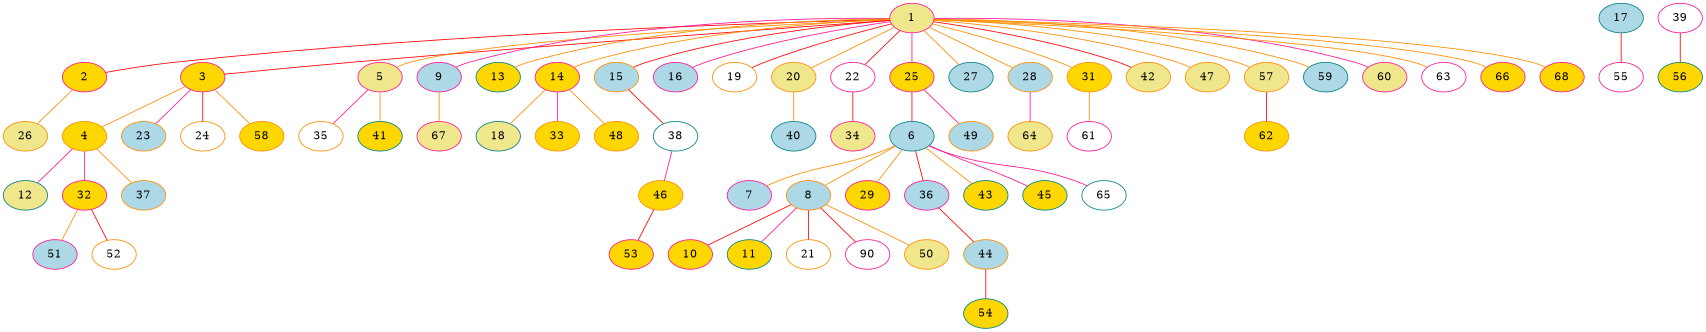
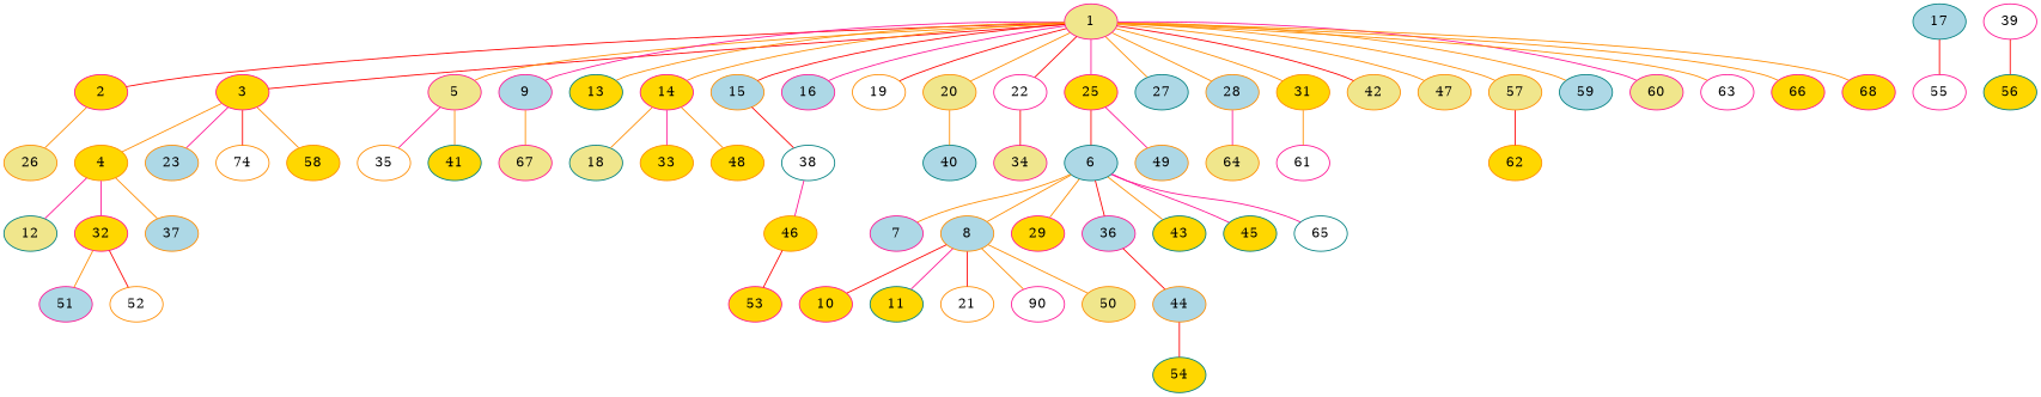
  graph {
    node [color=deeppink fillcolor=gold style=filled]
    edge [color=darkorange]
    1 [fillcolor=khaki]
    2
    3
    5 [fillcolor=khaki]
    9 [fillcolor=lightblue]
    13 [color=teal]
    14
    15 [color=darkorange fillcolor=lightblue]
    16 [fillcolor=lightblue]
    19 [color=darkorange fillcolor=white]
    20 [color=darkorange fillcolor=khaki]
    22 [fillcolor=white]
    25
    27 [color=teal fillcolor=lightblue]
    28 [color=darkorange fillcolor=lightblue]
    31 [color=darkorange]
    42 [color=darkorange fillcolor=khaki]
    47 [color=darkorange fillcolor=khaki]
    57 [color=darkorange fillcolor=khaki]
    59 [color=teal fillcolor=lightblue]
    60 [fillcolor=khaki]
    63 [fillcolor=white]
    66
    68
    26 [color=darkorange fillcolor=khaki]
    4 [color=darkorange]
    23 [color=darkorange fillcolor=lightblue]
-   24 [color=darkorange fillcolor=white]
+   24 [color=darkorange fillcolor=white label=74]
    58 [color=darkorange]
    35 [color=darkorange fillcolor=white]
    41 [color=teal]
    6 [color=teal fillcolor=lightblue]
    7 [fillcolor=lightblue]
    8 [color=darkorange fillcolor=lightblue]
    29
    36 [fillcolor=lightblue]
    43 [color=teal]
    45 [color=teal]
    65 [color=teal fillcolor=white]
    67 [fillcolor=khaki]
    18 [color=teal fillcolor=khaki]
    33 [color=darkorange]
    48 [color=darkorange]
    38 [color=teal fillcolor=white]
    17 [color=teal fillcolor=lightblue]
    55 [fillcolor=white]
    40 [color=teal fillcolor=lightblue]
    34 [fillcolor=khaki]
    49 [color=darkorange fillcolor=lightblue]
    64 [color=darkorange fillcolor=khaki]
    61 [fillcolor=white]
    62 [color=darkorange]
    12 [color=teal fillcolor=khaki]
    32
    37 [color=darkorange fillcolor=lightblue]
    51 [fillcolor=lightblue]
    52 [color=darkorange fillcolor=white]
    10
    11 [color=teal]
    21 [color=darkorange fillcolor=white]
    n61 [fillcolor=white label=90]
    50 [color=darkorange fillcolor=khaki]
    44 [color=darkorange fillcolor=lightblue]
    46 [color=darkorange]
    39 [fillcolor=white]
    56 [color=teal]
    54 [color=teal]
    53
    1 -- 2 [color=red]
    1 -- 3 [color=red]
    1 -- 5
    1 -- 9 [color=deeppink]
    1 -- 13
    1 -- 14
    1 -- 15 [color=red]
    1 -- 16 [color=deeppink]
    1 -- 19 [color=red]
    1 -- 20
    1 -- 22 [color=red]
    1 -- 25 [color=deeppink]
    1 -- 27
    1 -- 28
    1 -- 31
    1 -- 42 [color=red]
    1 -- 47
    1 -- 57
    1 -- 59
    1 -- 60 [color=deeppink]
    1 -- 63
    1 -- 66
    1 -- 68
    2 -- 26
    3 -- 4
    3 -- 23 [color=deeppink]
    3 -- 24 [color=red]
    3 -- 58
    5 -- 35 [color=deeppink]
    5 -- 41
    9 -- 67
    14 -- 18
    14 -- 33 [color=deeppink]
    14 -- 48
    15 -- 38 [color=red]
    20 -- 40
    22 -- 34 [color=red]
    25 -- 6 [color=red]
    25 -- 49 [color=deeppink]
    28 -- 64 [color=deeppink]
    31 -- 61
    57 -- 62 [color=red]
    4 -- 12 [color=deeppink]
    4 -- 32 [color=deeppink]
    4 -- 37
    6 -- 7
    6 -- 8
    6 -- 29
    6 -- 36 [color=red]
    6 -- 43
    6 -- 45 [color=deeppink]
    6 -- 65 [color=deeppink]
    8 -- 10 [color=red]
    8 -- 11 [color=deeppink]
    8 -- 21 [color=red]
-   8 -- n61 [color=red]
+   8 -- n61
    8 -- 50
    36 -- 44 [color=red]
    38 -- 46 [color=deeppink]
    17 -- 55 [color=red]
    32 -- 51
    32 -- 52 [color=red]
    44 -- 54 [color=red]
    46 -- 53 [color=red]
    39 -- 56 [color=red]
  }
